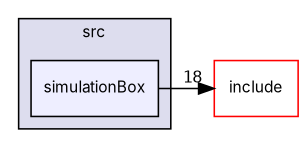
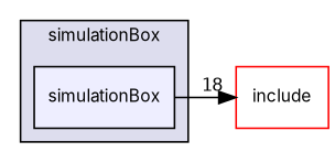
  digraph {
    compound=true
    rankdir=LR
    fontname=Inter
    node [fontname=Inter fontsize=10 shape=box style=filled]
    n1 [fillcolor="#eeeeff" label=simulationBox pencolor=black]
    n2 [color=red fillcolor=white label=include]
    subgraph cluster_1 {
      bgcolor="#ddddee"
      fontsize=10
-     label=src
+     label=simulationBox
      pencolor=black
      n1
    }
    n1 -> n2 [headlabel=18 labeldistance=1.5 labelfontname=Helvetica labelfontsize=10 fontname=Inter]
  }
